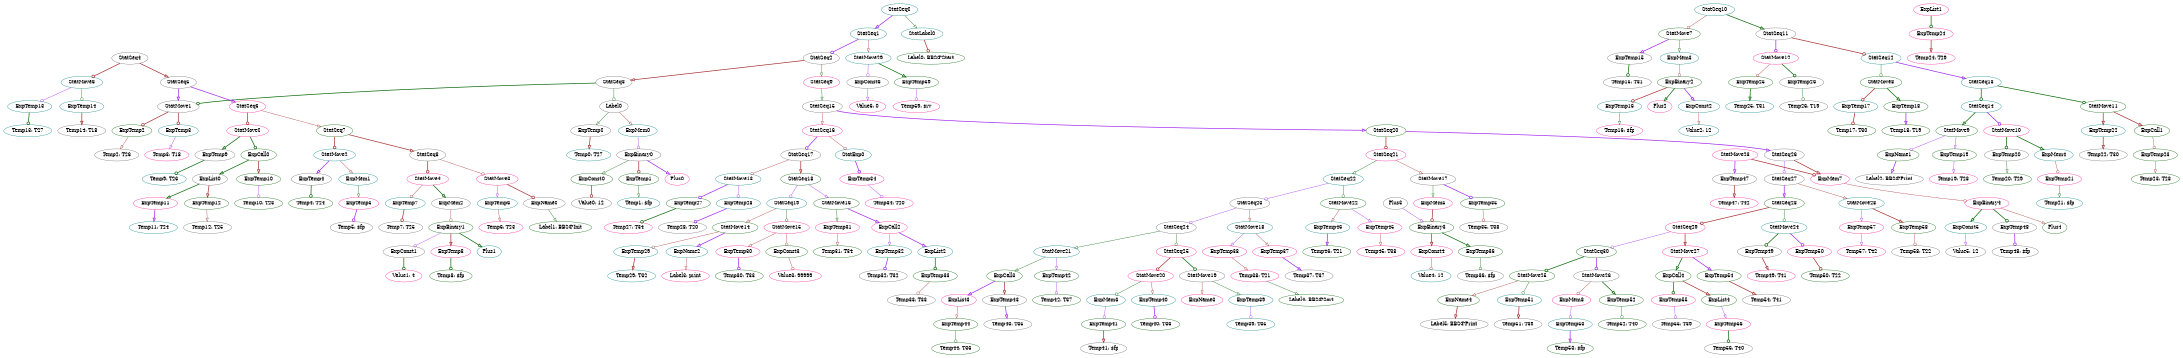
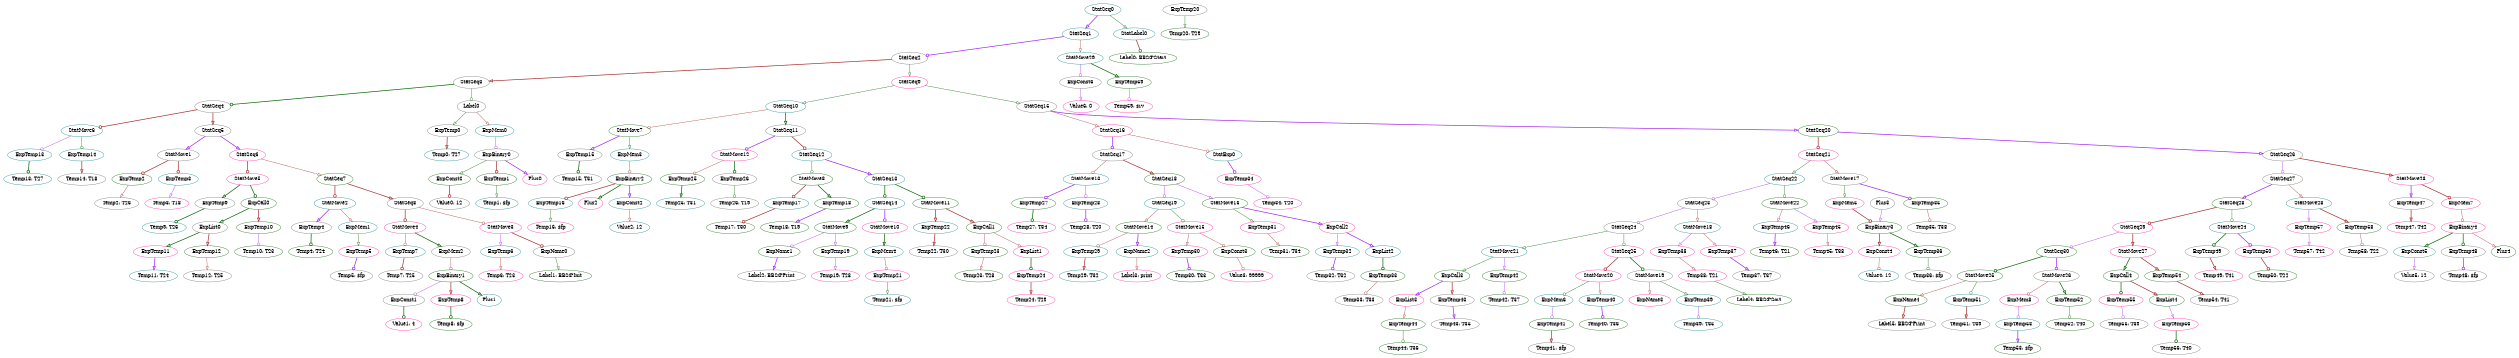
  digraph {
    ordering=out
    node [color=darkgreen]
    edge [arrowhead=onormal color=brown style=bold]
    ExpConst6 [color=gray40]
    "Value6: 0" [color=deeppink]
    ExpTemp57 [color=deeppink]
    "Temp57: T42" [color=deeppink]
    StatSeq27 [color=gray40]
    StatSeq28
    StatMove28 [color=teal]
    StatSeq29 [color=deeppink]
    StatMove24 [color=teal]
    ExpTemp58
    StatSeq30
    StatMove27 [color=deeppink]
    ExpTemp49 [color=gray40]
    ExpTemp50 [color=deeppink]
    "Temp58: T22" [color=gray40]
    ExpTemp56 [color=deeppink]
    "Temp56: T40" [color=gray40]
    ExpTemp55 [color=deeppink]
    "Temp55: T39" [color=gray40]
    StatMove25
    StatMove26 [color=gray40]
    ExpCall4
    ExpTemp54
    ExpName4
    ExpTemp51 [color=teal]
    ExpMem8 [color=deeppink]
    ExpTemp52
    ExpList4
    "Temp54: T41" [color=gray40]
    ExpTemp53 [color=teal]
    "Temp53: $fp"
    "Temp52: T40"
    "Label5: BBS@Print" [color=gray40]
    "Temp49: T41" [color=deeppink]
    "Temp50: T22"
    ExpTemp46 [color=teal]
    "Temp46: T21"
    StatSeq22 [color=teal]
    StatSeq23 [color=gray40]
    StatMove22
    StatSeq24 [color=gray40]
    StatMove18 [color=teal]
    ExpTemp45 [color=deeppink]
    StatMove21 [color=teal]
    StatSeq25 [color=deeppink]
    ExpTemp38 [color=deeppink]
    ExpTemp37 [color=deeppink]
    "Temp45: T38" [color=deeppink]
    ExpList3 [color=deeppink]
    ExpTemp44
    "Temp44: T36"
    ExpCall3
    ExpTemp43 [color=gray40]
    "Temp43: T35" [color=gray40]
    ExpTemp42
    "Temp42: T37"
    "Temp51: T39" [color=gray40]
    StatMove20 [color=deeppink]
    StatMove19 [color=gray40]
    ExpMem6 [color=teal]
    ExpTemp40 [color=teal]
    ExpName3 [color=deeppink]
    ExpTemp39 [color=teal]
    ExpTemp41
    "Temp41: $fp" [color=gray40]
    "Temp40: T36"
    "Temp39: T35" [color=teal]
    "Temp38: T21" [color=deeppink]
    "Temp37: T37" [color=gray40]
    "Label4: BBS@Sort"
    StatSeq21 [color=deeppink]
    StatMove17 [color=gray40]
    ExpMem5 [color=deeppink]
    ExpTemp35
    ExpBinary3
    "Temp35: T38" [color=gray40]
    ExpConst4 [color=deeppink]
    ExpTemp36
    "Value4: 12" [color=teal]
    "Temp36: $fp" [color=gray40]
    Plus3 [color=gray40]
    ExpTemp16 [color=teal]
    ExpBinary2
    Plus2 [color=deeppink]
    ExpConst2 [color=teal]
    "Temp16: $fp" [color=deeppink]
    "Value2: 12" [color=teal]
    StatSeq2 [color=gray40]
    StatSeq3 [color=gray40]
    StatSeq9 [color=deeppink]
    StatSeq4 [color=gray40]
    n92 [color=gray40 label=Label0]
    StatSeq10 [color=teal]
    StatSeq15 [color=gray40]
    StatMove6 [color=teal]
    StatSeq5 [color=gray40]
    ExpTemp0 [color=gray40]
    ExpMem0 [color=teal]
    StatMove7
    StatSeq11 [color=gray40]
    StatSeq16 [color=deeppink]
    StatSeq20
    StatSeq26 [color=gray40]
    StatMove23 [color=deeppink]
    ExpTemp47 [color=gray40]
    ExpMem7 [color=deeppink]
    "Temp47: T42" [color=deeppink]
    ExpBinary4 [color=deeppink]
    ExpTemp13 [color=teal]
    ExpTemp14 [color=teal]
    "Temp13: T27" [color=teal]
    "Temp14: T18" [color=gray40]
    ExpTemp6 [color=teal]
    "Temp6: T23" [color=deeppink]
    "Label2: BBS@Print" [color=gray40]
    ExpName1
    StatSeq14 [color=teal]
    StatMove9
    StatMove10 [color=deeppink]
    ExpTemp19
    ExpTemp20 [color=gray40]
    ExpMem4 [color=teal]
    "Temp19: T28" [color=deeppink]
    "Temp20: T29"
    ExpTemp21 [color=deeppink]
    ExpList0 [color=gray40]
    ExpTemp11 [color=deeppink]
    ExpTemp12
    "Temp11: T24" [color=teal]
    "Temp12: T25" [color=gray40]
    ExpTemp9 [color=gray40]
    "Temp9: T26" [color=teal]
    StatSeq19 [color=teal]
    StatMove14
    StatMove15 [color=deeppink]
    ExpTemp29 [color=teal]
    ExpName2 [color=teal]
    ExpTemp30 [color=deeppink]
    ExpConst3
    "Temp29: T32" [color=teal]
    "Label3: print" [color=deeppink]
    "Temp30: T33"
    "Value3: 99999" [color=deeppink]
    StatMove1 [color=gray40]
    StatSeq6 [color=deeppink]
    ExpTemp2
    ExpTemp3 [color=teal]
-   StatMove5 [color=deeppink label=StatMove0]
+   StatMove5 [color=deeppink]
    StatSeq7
    "Temp27: T34" [color=deeppink]
    ExpTemp27
    ExpCall0
    ExpTemp10
    "Temp10: T23"
    ExpTemp15 [color=gray40]
    ExpMem3 [color=teal]
    StatMove12 [color=deeppink]
    StatSeq12 [color=teal]
    StatSeq17 [color=gray40]
    StatExp0 [color=teal]
    ExpConst5 [color=teal]
    ExpTemp48 [color=gray40]
    Plus4
    ExpConst1 [color=gray40]
    "Value1: 4" [color=deeppink]
    ExpBinary1
    ExpTemp8 [color=deeppink]
    Plus1 [color=teal]
    "Temp8: $fp"
    "Temp0: T27" [color=teal]
    ExpBinary0 [color=gray40]
    StatMove13 [color=teal]
    StatSeq18
    ExpTemp34 [color=deeppink]
    ExpConst0
    ExpTemp1
    Plus0 [color=deeppink]
    "Temp59: $rv" [color=deeppink]
    ExpTemp59
    ExpTemp17 [color=teal]
    StatMove8
    ExpTemp18
    "Temp17: T30"
    "Temp18: T19"
    "Temp15: T31" [color=gray40]
    StatMove4 [color=deeppink]
    ExpTemp7 [color=teal]
    ExpMem2 [color=gray40]
    "Temp7: T25" [color=gray40]
    "Value0: 12" [color=gray40]
    "Temp1: $fp" [color=teal]
    "Temp2: T26" [color=gray40]
    StatMove2 [color=teal]
    ExpTemp4 [color=gray40]
    ExpMem1 [color=teal]
    "Temp4: T24"
    ExpTemp5 [color=deeppink]
    "Temp5: $fp" [color=gray40]
    StatSeq1 [color=teal]
    StatMove29 [color=teal]
    "Temp33: T33" [color=gray40]
    ExpTemp33
    "Temp34: T20" [color=deeppink]
    ExpTemp31 [color=deeppink]
    "Temp31: T34"
    "Temp3: T18" [color=deeppink]
    StatSeq8 [color=gray40]
    StatLabel0 [color=teal]
    "Label0: BBS@Start"
    ExpTemp28 [color=teal]
    StatMove16
    "Temp28: T20" [color=gray40]
    ExpCall2 [color=deeppink]
    ExpTemp25
    ExpTemp26 [color=gray40]
    "Temp25: T31" [color=teal]
    "Temp26: T19" [color=gray40]
    "Value5: 12" [color=gray40]
    StatSeq0 [color=teal]
    "Temp48: $fp" [color=gray40]
    StatMove3 [color=deeppink]
    ExpName0 [color=gray40]
    "Label1: BBS@Init"
    ExpTemp23
    "Temp23: T28"
    StatSeq13 [color=teal]
    StatMove11
    ExpTemp22 [color=teal]
    ExpCall1
    "Temp22: T30" [color=gray40]
    ExpList1 [color=deeppink]
    "Temp21: $fp" [color=teal]
    ExpTemp32 [color=teal]
    "Temp32: T32" [color=gray40]
    ExpList2 [color=teal]
    ExpTemp24 [color=deeppink]
    "Temp24: T29" [color=deeppink]
    ExpConst6 -> "Value6: 0" [color=purple style=solid]
    ExpTemp57 -> "Temp57: T42" [color=purple style=solid]
    StatSeq27 -> StatSeq28 [color=purple]
    StatSeq27 -> StatMove28 [style=solid]
    StatSeq28 -> StatSeq29 [arrowhead=odot]
    StatSeq28 -> StatMove24 [arrowhead=odot color=darkgreen style=solid]
    StatMove28 -> ExpTemp57 [color=purple style=solid]
    StatMove28 -> ExpTemp58
    StatSeq29 -> StatSeq30 [arrowhead=odot color=purple style=solid]
    StatSeq29 -> StatMove27
    StatMove24 -> ExpTemp49 [arrowhead=odot color=darkgreen]
    StatMove24 -> ExpTemp50 [arrowhead=odot color=purple]
    ExpTemp58 -> "Temp58: T22" [arrowhead=odot style=solid]
    StatSeq30 -> StatMove25 [arrowhead=odot color=darkgreen]
    StatSeq30 -> StatMove26 [arrowhead=odot color=purple]
    StatMove27 -> ExpCall4 [color=darkgreen]
-   StatMove27 -> ExpTemp54 [color=purple]
+   StatMove27 -> ExpTemp54
    ExpTemp49 -> "Temp49: T41"
    ExpTemp50 -> "Temp50: T22" [arrowhead=odot]
    ExpTemp56 -> "Temp56: T40" [arrowhead=odot color=darkgreen]
    ExpTemp55 -> "Temp55: T39" [arrowhead=odot color=purple style=solid]
    StatMove25 -> ExpName4 [style=solid]
    StatMove25 -> ExpTemp51 [arrowhead=odot color=darkgreen style=solid]
    StatMove26 -> ExpMem8 [arrowhead=odot style=solid]
    StatMove26 -> ExpTemp52 [color=darkgreen]
    ExpCall4 -> ExpTemp55 [arrowhead=odot color=darkgreen]
    ExpCall4 -> ExpList4
    ExpTemp54 -> "Temp54: T41"
    ExpName4 -> "Label5: BBS@Print"
    ExpTemp51 -> "Temp51: T39"
    ExpMem8 -> ExpTemp53 [arrowhead=odot color=purple style=solid]
    ExpTemp52 -> "Temp52: T40" [arrowhead=odot color=darkgreen style=solid]
    ExpList4 -> ExpTemp56 [color=purple style=solid]
    ExpTemp53 -> "Temp53: $fp" [color=purple]
    ExpTemp46 -> "Temp46: T21" [color=purple]
    StatSeq22 -> StatSeq23 [arrowhead=odot color=purple style=solid]
    StatSeq22 -> StatMove22 [arrowhead=odot color=darkgreen style=solid]
    StatSeq23 -> StatSeq24 [arrowhead=odot color=purple style=solid]
    StatSeq23 -> StatMove18 [style=solid]
    StatMove22 -> ExpTemp46 [style=solid]
    StatMove22 -> ExpTemp45 [color=purple style=solid]
    StatSeq24 -> StatMove21 [color=darkgreen style=solid]
    StatSeq24 -> StatSeq25 [arrowhead=odot color=darkgreen style=solid]
    StatMove18 -> ExpTemp38 [color=purple style=solid]
    StatMove18 -> ExpTemp37 [style=solid]
    ExpTemp45 -> "Temp45: T38" [style=solid]
    StatMove21 -> ExpCall3 [color=darkgreen style=solid]
    StatMove21 -> ExpTemp42 [color=purple style=solid]
    StatSeq25 -> StatMove20 [arrowhead=odot]
    StatSeq25 -> StatMove19 [arrowhead=odot color=darkgreen]
    ExpTemp38 -> "Temp38: T21" [style=solid]
    ExpTemp37 -> "Temp37: T37" [color=purple]
    ExpList3 -> ExpTemp44 [style=solid]
    ExpTemp44 -> "Temp44: T36" [arrowhead=odot color=darkgreen style=solid]
    ExpCall3 -> ExpList3 [color=purple]
    ExpCall3 -> ExpTemp43
    ExpTemp43 -> "Temp43: T35" [color=purple]
    ExpTemp42 -> "Temp42: T37" [arrowhead=odot color=purple style=solid]
    StatMove20 -> ExpMem6 [arrowhead=odot color=darkgreen style=solid]
    StatMove20 -> ExpTemp40 [style=solid]
    StatMove19 -> ExpName3 [style=solid]
    StatMove19 -> ExpTemp39 [color=darkgreen style=solid]
    ExpMem6 -> ExpTemp41 [arrowhead=odot color=purple style=solid]
    ExpTemp40 -> "Temp40: T36" [arrowhead=odot color=purple]
    ExpTemp39 -> "Temp39: T35" [arrowhead=odot color=purple style=solid]
    ExpTemp41 -> "Temp41: $fp"
    "Temp38: T21" -> "Label4: BBS@Sort" [color=darkgreen style=solid]
    StatSeq21 -> StatSeq22 [color=darkgreen style=solid]
    StatSeq21 -> StatMove17 [style=solid]
    StatMove17 -> ExpMem5 [color=darkgreen style=solid]
    StatMove17 -> ExpTemp35 [arrowhead=odot color=purple]
    ExpMem5 -> ExpBinary3 [arrowhead=odot]
    ExpTemp35 -> "Temp35: T38" [arrowhead=odot style=solid]
    ExpBinary3 -> ExpConst4
    ExpBinary3 -> ExpTemp36 [color=darkgreen]
    ExpConst4 -> "Value4: 12" [arrowhead=odot style=solid]
    ExpTemp36 -> "Temp36: $fp" [arrowhead=odot color=darkgreen style=solid]
    Plus3 -> ExpBinary3 [color=purple style=solid]
    ExpTemp16 -> "Temp16: $fp" [color=darkgreen style=solid]
    ExpBinary2 -> ExpTemp16 [arrowhead=odot]
    ExpBinary2 -> Plus2 [color=darkgreen]
    ExpBinary2 -> ExpConst2 [color=purple]
    ExpConst2 -> "Value2: 12" [style=solid]
    StatSeq2 -> StatSeq3
    StatSeq2 -> StatSeq9 [color=darkgreen style=solid]
-   StatSeq3 -> StatMove1 [arrowhead=odot color=darkgreen]
+   StatSeq3 -> StatSeq4 [arrowhead=odot color=darkgreen]
    StatSeq3 -> n92 [arrowhead=odot color=darkgreen style=solid]
+   StatSeq9 -> StatSeq10 [color=darkgreen style=solid]
    StatSeq9 -> StatSeq15 [color=darkgreen style=solid]
    StatSeq4 -> StatMove6 [arrowhead=odot]
    StatSeq4 -> StatSeq5
    n92 -> ExpTemp0 [color=darkgreen style=solid]
    n92 -> ExpMem0 [style=solid]
    StatSeq10 -> StatMove7 [arrowhead=odot style=solid]
    StatSeq10 -> StatSeq11 [color=darkgreen]
    StatSeq15 -> StatSeq16 [style=solid]
    StatSeq15 -> StatSeq20 [color=purple]
    StatMove6 -> ExpTemp13 [arrowhead=odot color=purple style=solid]
    StatMove6 -> ExpTemp14 [arrowhead=odot color=darkgreen style=solid]
    StatSeq5 -> StatMove1 [color=purple]
    StatSeq5 -> StatSeq6 [color=purple]
    ExpTemp0 -> "Temp0: T27"
    ExpMem0 -> ExpBinary0 [arrowhead=odot color=purple style=solid]
    StatMove7 -> ExpTemp15 [color=purple]
    StatMove7 -> ExpMem3 [color=darkgreen style=solid]
    StatSeq11 -> StatMove12 [arrowhead=odot color=purple]
    StatSeq11 -> StatSeq12 [arrowhead=odot]
    StatSeq16 -> StatSeq17 [arrowhead=odot color=purple]
    StatSeq16 -> StatExp0 [arrowhead=odot style=solid]
    StatSeq20 -> StatSeq21 [arrowhead=odot]
    StatSeq20 -> StatSeq26 [color=purple]
    StatSeq26 -> StatSeq27 [arrowhead=odot color=purple style=solid]
-   StatSeq26 -> ExpMem7
+   StatSeq26 -> StatMove23
    StatMove23 -> ExpTemp47 [color=purple]
    StatMove23 -> ExpMem7 [arrowhead=odot]
    ExpTemp47 -> "Temp47: T42"
    ExpMem7 -> ExpBinary4 [arrowhead=odot style=solid]
    ExpBinary4 -> ExpConst5 [color=darkgreen]
    ExpBinary4 -> ExpTemp48 [arrowhead=odot color=darkgreen]
    ExpBinary4 -> Plus4 [style=solid]
    ExpTemp13 -> "Temp13: T27" [arrowhead=odot color=darkgreen]
    ExpTemp14 -> "Temp14: T18"
    ExpTemp6 -> "Temp6: T23" [style=solid]
    ExpName1 -> "Label2: BBS@Print" [color=purple]
    StatSeq14 -> StatMove9 [color=darkgreen]
    StatSeq14 -> StatMove10 [arrowhead=odot color=purple]
    StatMove9 -> ExpName1 [arrowhead=odot color=purple style=solid]
    StatMove9 -> ExpTemp19 [color=purple style=solid]
-   StatMove10 -> ExpTemp20 [arrowhead=odot color=darkgreen]
    StatMove10 -> ExpMem4 [color=darkgreen]
    ExpTemp19 -> "Temp19: T28" [color=purple style=solid]
    ExpTemp20 -> "Temp20: T29" [color=darkgreen style=solid]
    ExpMem4 -> ExpTemp21 [arrowhead=odot style=solid]
    ExpTemp21 -> "Temp21: $fp" [color=darkgreen style=solid]
    ExpList0 -> ExpTemp11 [color=darkgreen]
    ExpList0 -> ExpTemp12
    ExpTemp11 -> "Temp11: T24" [color=purple]
    ExpTemp12 -> "Temp12: T25" [style=solid]
    ExpTemp9 -> "Temp9: T26" [arrowhead=odot color=darkgreen]
    StatSeq19 -> StatMove14 [style=solid]
    StatSeq19 -> StatMove15 [arrowhead=odot color=darkgreen style=solid]
    StatMove14 -> ExpTemp29 [arrowhead=odot style=solid]
    StatMove14 -> ExpName2 [color=purple]
    StatMove15 -> ExpTemp30 [style=solid]
    StatMove15 -> ExpConst3 [arrowhead=odot style=solid]
    ExpTemp29 -> "Temp29: T32"
    ExpName2 -> "Label3: print" [style=solid]
    ExpTemp30 -> "Temp30: T33" [arrowhead=odot color=purple]
    ExpConst3 -> "Value3: 99999" [arrowhead=odot style=solid]
    StatMove1 -> ExpTemp2 [arrowhead=odot]
    StatMove1 -> ExpTemp3 [arrowhead=odot]
    StatSeq6 -> StatMove5 [arrowhead=odot]
    StatSeq6 -> StatSeq7 [style=solid]
    ExpTemp2 -> "Temp2: T26" [style=solid]
    ExpTemp3 -> "Temp3: T18" [color=purple style=solid]
    StatMove5 -> ExpTemp9 [color=darkgreen]
    StatMove5 -> ExpCall0 [arrowhead=odot color=darkgreen]
    StatSeq7 -> StatMove2 [arrowhead=odot]
    StatSeq7 -> StatSeq8
    ExpTemp27 -> "Temp27: T34" [arrowhead=odot color=darkgreen]
    ExpCall0 -> ExpList0 [color=darkgreen]
    ExpCall0 -> ExpTemp10
    ExpTemp10 -> "Temp10: T23" [arrowhead=odot color=purple style=solid]
    ExpTemp15 -> "Temp15: T31" [arrowhead=odot color=darkgreen]
    ExpMem3 -> ExpBinary2 [arrowhead=odot style=solid]
    StatMove12 -> ExpTemp25 [arrowhead=odot style=solid]
    StatMove12 -> ExpTemp26 [arrowhead=odot color=darkgreen]
    StatSeq12 -> StatMove8 [arrowhead=odot color=darkgreen style=solid]
    StatSeq12 -> StatSeq13 [color=purple]
    StatSeq17 -> StatMove13 [arrowhead=odot style=solid]
    StatSeq17 -> StatSeq18
    StatExp0 -> ExpTemp34 [arrowhead=odot color=purple]
    ExpConst5 -> "Value5: 12" [color=purple style=solid]
    ExpTemp48 -> "Temp48: $fp" [arrowhead=odot color=purple]
    ExpConst1 -> "Value1: 4" [arrowhead=odot color=darkgreen]
    ExpBinary1 -> ExpConst1 [arrowhead=odot color=purple style=solid]
    ExpBinary1 -> ExpTemp8
    ExpBinary1 -> Plus1 [color=darkgreen]
    ExpTemp8 -> "Temp8: $fp" [arrowhead=odot color=darkgreen]
    ExpBinary0 -> ExpConst0 [color=darkgreen style=solid]
    ExpBinary0 -> ExpTemp1 [arrowhead=odot]
    ExpBinary0 -> Plus0 [color=purple]
    StatMove13 -> ExpTemp27 [arrowhead=odot color=purple]
    StatMove13 -> ExpTemp28 [arrowhead=odot color=purple style=solid]
    StatSeq18 -> StatSeq19 [arrowhead=odot color=purple style=solid]
    StatSeq18 -> StatMove16 [color=purple style=solid]
    ExpTemp34 -> "Temp34: T20" [arrowhead=odot color=purple style=solid]
    ExpConst0 -> "Value0: 12" [arrowhead=odot]
    ExpTemp1 -> "Temp1: $fp" [color=darkgreen style=solid]
    ExpTemp59 -> "Temp59: $rv" [arrowhead=odot color=purple style=solid]
    ExpTemp17 -> "Temp17: T30" [arrowhead=odot]
    StatMove8 -> ExpTemp17 [arrowhead=odot]
    StatMove8 -> ExpTemp18 [color=darkgreen]
    ExpTemp18 -> "Temp18: T19" [color=purple]
    StatMove4 -> ExpTemp7 [arrowhead=odot style=solid]
    StatMove4 -> ExpMem2 [color=darkgreen]
    ExpTemp7 -> "Temp7: T25" [arrowhead=odot]
    ExpMem2 -> ExpBinary1 [arrowhead=odot style=solid]
    StatMove2 -> ExpTemp4 [color=purple]
    StatMove2 -> ExpMem1 [style=solid]
    ExpTemp4 -> "Temp4: T24" [arrowhead=odot color=darkgreen]
    ExpMem1 -> ExpTemp5 [color=darkgreen style=solid]
    ExpTemp5 -> "Temp5: $fp" [arrowhead=odot color=purple]
    StatSeq1 -> StatSeq2 [arrowhead=odot color=purple]
    StatSeq1 -> StatMove29 [style=solid]
    StatMove29 -> ExpConst6 [arrowhead=odot color=purple style=solid]
    StatMove29 -> ExpTemp59 [color=darkgreen]
    ExpTemp33 -> "Temp33: T33" [arrowhead=odot style=solid]
    ExpTemp31 -> "Temp31: T34" [style=solid]
    StatSeq8 -> StatMove4 [arrowhead=odot]
    StatSeq8 -> StatMove3 [arrowhead=odot style=solid]
    StatLabel0 -> "Label0: BBS@Start" [arrowhead=odot]
    ExpTemp28 -> "Temp28: T20" [arrowhead=odot color=purple]
    StatMove16 -> ExpTemp31 [color=darkgreen style=solid]
    StatMove16 -> ExpCall2 [color=purple]
    ExpCall2 -> ExpTemp32 [color=purple style=solid]
    ExpCall2 -> ExpList2 [color=purple]
    ExpTemp25 -> "Temp25: T31" [color=darkgreen]
    ExpTemp26 -> "Temp26: T19" [arrowhead=odot color=darkgreen style=solid]
    StatSeq0 -> StatSeq1 [color=purple]
    StatSeq0 -> StatLabel0 [color=darkgreen style=solid]
    StatMove3 -> ExpTemp6 [color=purple style=solid]
    StatMove3 -> ExpName0 [arrowhead=odot]
    ExpName0 -> "Label1: BBS@Init" [color=darkgreen style=solid]
    ExpTemp23 -> "Temp23: T28" [style=solid]
    StatSeq13 -> StatSeq14 [arrowhead=odot color=darkgreen]
    StatSeq13 -> StatMove11 [arrowhead=odot color=darkgreen]
    StatMove11 -> ExpTemp22
    StatMove11 -> ExpCall1
    ExpTemp22 -> "Temp22: T30"
    ExpCall1 -> ExpTemp23 [arrowhead=odot style=solid]
+   ExpCall1 -> ExpList1 [style=solid]
    ExpList1 -> ExpTemp24 [arrowhead=odot color=darkgreen]
    ExpTemp32 -> "Temp32: T32" [arrowhead=odot color=purple]
    ExpList2 -> ExpTemp33 [arrowhead=odot color=darkgreen]
    ExpTemp24 -> "Temp24: T29"
  }
